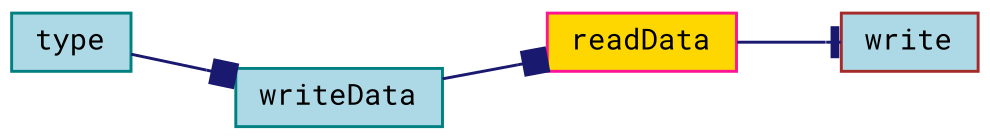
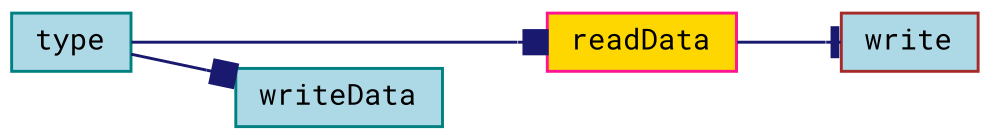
  digraph {
    fontname="Roboto Mono"
    rankdir=LR
    node [color=teal fillcolor=lightblue fontname="Roboto Mono" fontsize=10 shape=record style=filled]
    edge [arrowhead=box color=midnightblue fontname="Roboto Mono" fontsize=10 labelfontname=FreeSans labelfontsize=10 style=solid]
    n1 [fontcolor=black height=0.2 label=type width=0.4]
    n2 [color=deeppink fillcolor=gold height=0.2 label=readData width=0.4]
    n3 [height=0.2 label=writeData width=0.4]
    n4 [color=brown height=0.2 label=write width=0.4]
-   n3 -> n2
+   n1 -> n2
    n1 -> n3
    n2 -> n4 [arrowhead=tee]
  }
